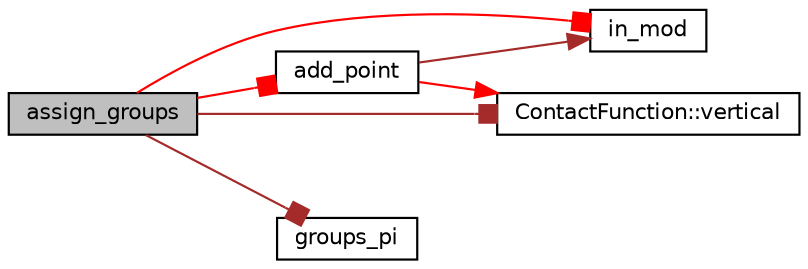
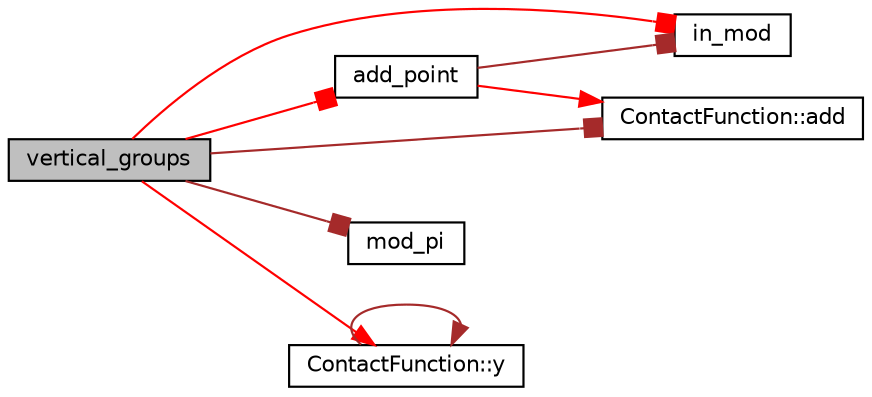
  digraph {
    rankdir=LR
    node [color=black fillcolor=white fontname=Helvetica fontsize=10 shape=record style=filled]
    edge [arrowhead=box color=red fontname=Helvetica fontsize=10 labelfontname=Helvetica labelfontsize=10 style=solid]
-   n1 [fillcolor=grey75 fontcolor=black height=0.2 label=assign_groups width=0.4]
+   n1 [fillcolor=grey75 fontcolor=black height=0.2 label=vertical_groups width=0.4]
    n2 [height=0.2 label=add_point width=0.4]
    n3 [height=0.2 label=in_mod width=0.4]
-   n4 [height=0.2 label="ContactFunction::vertical" width=0.4]
-   n5 [height=0.2 label=groups_pi width=0.4]
+   n4 [height=0.2 label="ContactFunction::add" width=0.4]
+   n5 [height=0.2 label=mod_pi width=0.4]
+   n6 [height=0.2 label="ContactFunction::y" width=0.4]
    n1 -> n2
    n1 -> n3
    n1 -> n4 [color=brown]
    n1 -> n5 [color=brown]
-   n2 -> n3 [arrowhead=normal color=brown]
+   n1 -> n6 [arrowhead=normal]
+   n2 -> n3 [color=brown]
    n2 -> n4 [arrowhead=normal]
+   n6 -> n6 [arrowhead=normal color=brown]
  }
